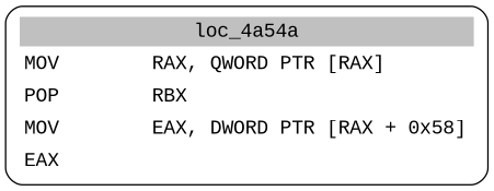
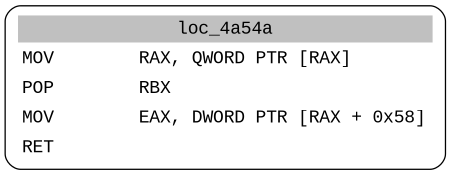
  digraph {
-   n1 [fontname="Courier New" label=<<table border="0" cellborder="0" cellpadding="3"><tr><td align="center" colspan="2" bgcolor="grey">loc_4a54a</td></tr><tr><td align="left">MOV        RAX, QWORD PTR [RAX]</td></tr><tr><td align="left">POP        RBX</td></tr><tr><td align="left">MOV        EAX, DWORD PTR [RAX + 0x58]</td></tr><tr><td align="left">EAX        </td></tr></table>> shape=Mrecord]
+   n1 [fontname="Courier New" label=<<table border="0" cellborder="0" cellpadding="3"><tr><td align="center" colspan="2" bgcolor="grey">loc_4a54a</td></tr><tr><td align="left">MOV        RAX, QWORD PTR [RAX]</td></tr><tr><td align="left">POP        RBX</td></tr><tr><td align="left">MOV        EAX, DWORD PTR [RAX + 0x58]</td></tr><tr><td align="left">RET        </td></tr></table>> shape=Mrecord]
  }
